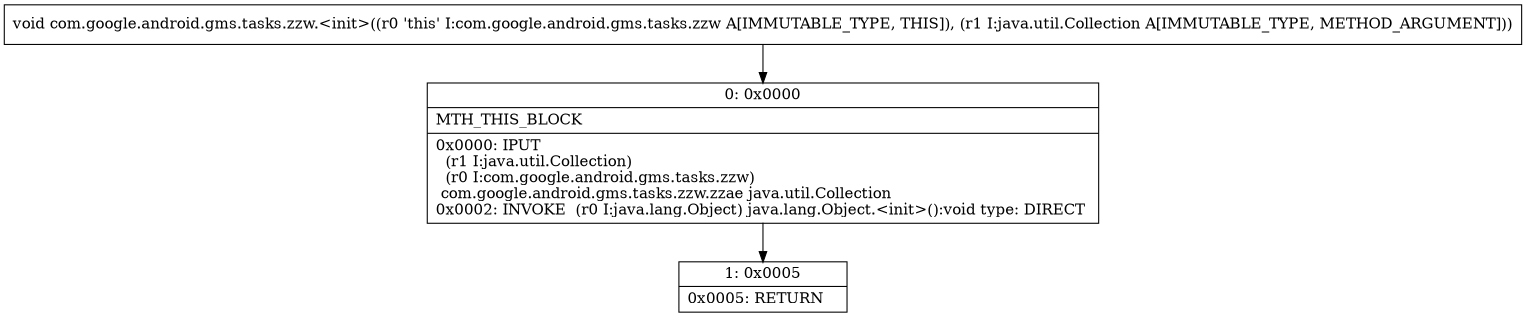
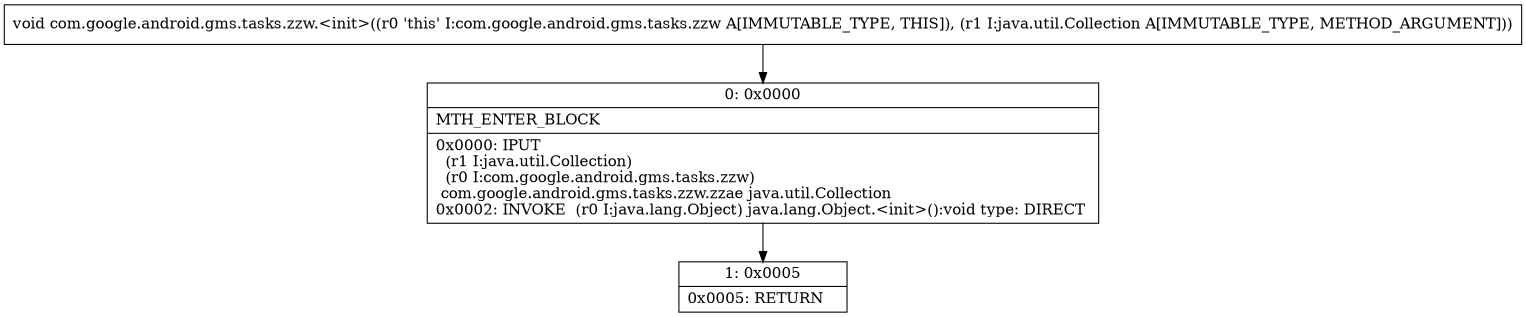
  digraph {
    fontname="DejaVu Serif"
    node [shape=record fontname="DejaVu Serif"]
    edge [fontname="DejaVu Serif"]
-   n1 [label="{0\:\ 0x0000|MTH_THIS_BLOCK\l|0x0000: IPUT  \l  (r1 I:java.util.Collection)\l  (r0 I:com.google.android.gms.tasks.zzw)\l com.google.android.gms.tasks.zzw.zzae java.util.Collection \l0x0002: INVOKE  (r0 I:java.lang.Object) java.lang.Object.\<init\>():void type: DIRECT \l}"]
+   n1 [label="{0\:\ 0x0000|MTH_ENTER_BLOCK\l|0x0000: IPUT  \l  (r1 I:java.util.Collection)\l  (r0 I:com.google.android.gms.tasks.zzw)\l com.google.android.gms.tasks.zzw.zzae java.util.Collection \l0x0002: INVOKE  (r0 I:java.lang.Object) java.lang.Object.\<init\>():void type: DIRECT \l}"]
    n2 [label="{1\:\ 0x0005|0x0005: RETURN   \l}"]
    n3 [label="{void com.google.android.gms.tasks.zzw.\<init\>((r0 'this' I:com.google.android.gms.tasks.zzw A[IMMUTABLE_TYPE, THIS]), (r1 I:java.util.Collection A[IMMUTABLE_TYPE, METHOD_ARGUMENT])) }"]
    n1 -> n2
    n3 -> n1
  }
